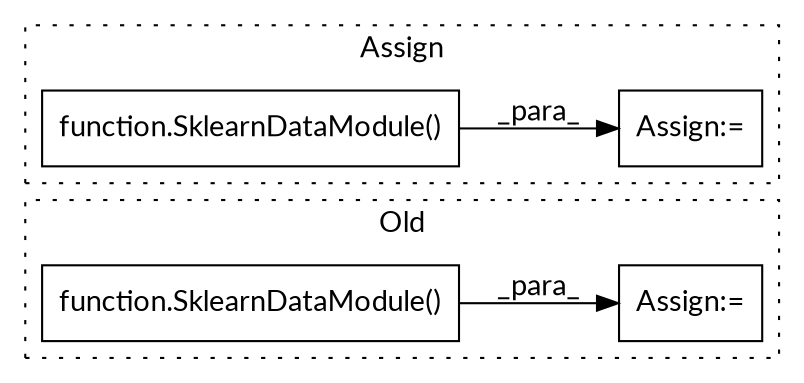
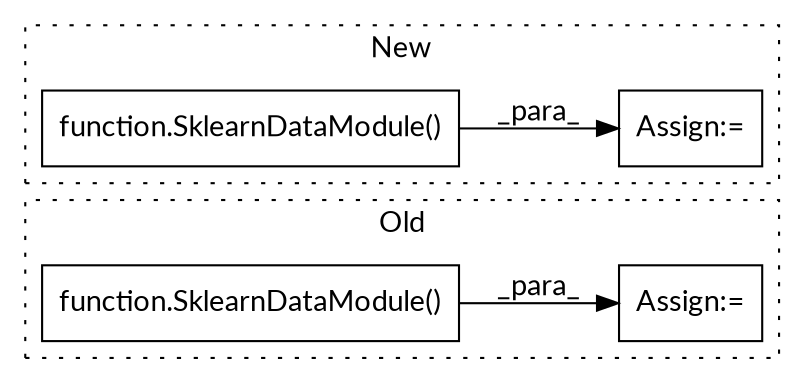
  digraph {
    rankdir=LR
    fontname=Lato
    node [a=75 l=3 shape=box fontname=Lato]
    edge [fontname=Lato]
    n1 [l="18,1" label="function.SklearnDataModule()" s="4993,5015"]
    n2 [a=68 label="Assign:=" s=4990]
    n3 [l="18,29" label="function.SklearnDataModule()" s="5348,5370"]
    n4 [a=68 label="Assign:=" s=5345]
    subgraph cluster_1 {
      label=Old
      style=dotted
      n1
      n2
    }
    subgraph cluster_2 {
-     label=Assign
+     label=New
      style=dotted
      n3
      n4
    }
    n1 -> n2 [label=_para_]
    n3 -> n4 [label=_para_]
  }
